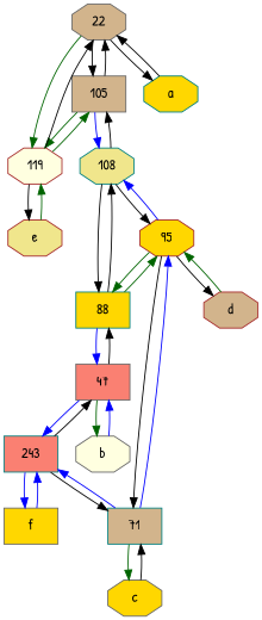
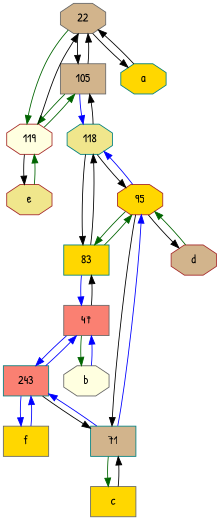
  digraph {
    fontname="Patrick Hand"
    node [color=gray40 fillcolor=gold fontname="Patrick Hand" shape=octagon style=filled]
    edge [color=black fontname="Patrick Hand"]
    22 [fillcolor=tan]
    105 [fillcolor=tan shape=box]
    119 [color=brown fillcolor=lightyellow]
    a [color=teal]
-   118 [color=teal fillcolor=khaki label=108]
+   118 [color=teal fillcolor=khaki]
    e [color=brown fillcolor=khaki]
-   88 [color=teal shape=box]
+   88 [color=teal shape=box label=83]
    95 [color=brown]
    47 [fillcolor=salmon shape=box]
    71 [color=teal fillcolor=tan shape=box]
    d [color=brown fillcolor=tan]
    n12 [color=teal fillcolor=salmon label=243 shape=box]
    b [fillcolor=lightyellow]
-   c
+   c [shape=box]
    f [shape=box]
    22 -> 105
    22 -> 119 [color=darkgreen]
    22 -> a
    105 -> 22
    105 -> 119 [color=darkgreen]
    105 -> 118 [color=blue]
    119 -> 22
    119 -> 105 [color=darkgreen]
    119 -> e
    a -> 22
    118 -> 105
    118 -> 88
    118 -> 95
    e -> 119 [color=darkgreen]
    88 -> 118
    88 -> 95 [color=darkgreen]
    88 -> 47 [color=blue]
    95 -> 118 [color=blue]
    95 -> 88 [color=darkgreen]
    95 -> 71
    95 -> d
    47 -> 88
    47 -> n12 [color=blue]
    47 -> b [color=darkgreen]
    71 -> 95 [color=blue]
    71 -> n12 [color=blue]
    71 -> c [color=darkgreen]
    d -> 95 [color=darkgreen]
-   n12 -> 47
+   n12 -> 47 [color=blue]
    n12 -> 71
    n12 -> f [color=blue]
    b -> 47 [color=blue]
    c -> 71
    f -> n12 [color=blue]
  }
